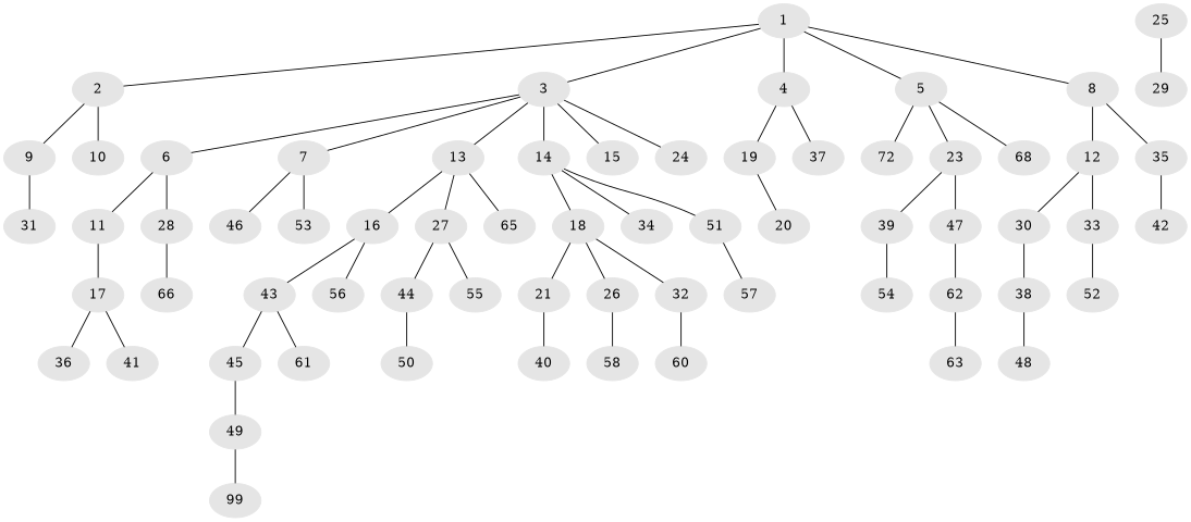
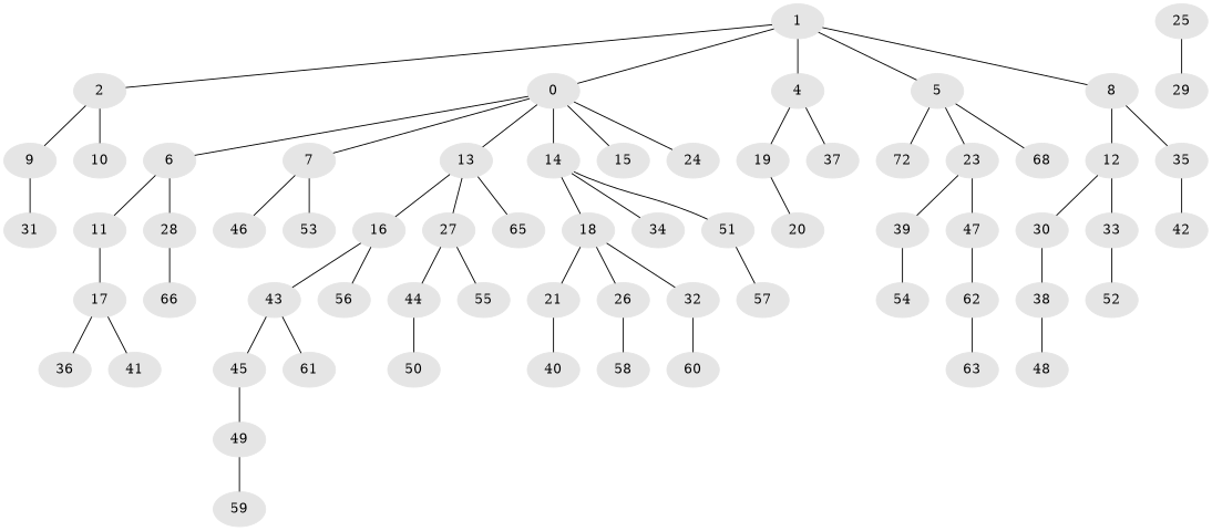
  graph {
    node [color=gray90 style=filled]
    1
    2
-   3
+   3 [label=0]
    4
    5
    8
    9
    10
    6
    7
    13
    14
    15
    24
    19
    37
    n17 [label=72]
    23
    n19 [label=68]
    12
    35
    31
    11
    28
    46
    53
    16
    27
    65
    18
    34
    51
    20
    25
    29
    39
    47
    62
    63
    17
    66
    30
    33
    42
    36
    41
    38
    52
    43
    56
    44
    55
    21
    26
    32
    57
    45
    61
    40
    58
    60
    54
    50
    48
    49
-   59 [label=99]
+   59
    1 -- 2
    1 -- 3
    1 -- 4
    1 -- 5
    1 -- 8
    2 -- 9
    2 -- 10
    3 -- 6
    3 -- 7
    3 -- 13
    3 -- 14
    3 -- 15
    3 -- 24
    4 -- 19
    4 -- 37
    5 -- n17
    5 -- 23
    5 -- n19
    8 -- 12
    8 -- 35
    9 -- 31
    6 -- 11
    6 -- 28
    7 -- 46
    7 -- 53
    13 -- 16
    13 -- 27
    13 -- 65
    14 -- 18
    14 -- 34
    14 -- 51
    19 -- 20
    23 -- 39
    23 -- 47
    12 -- 30
    12 -- 33
    35 -- 42
    11 -- 17
    28 -- 66
    16 -- 43
    16 -- 56
    27 -- 44
    27 -- 55
    18 -- 21
    18 -- 26
    18 -- 32
    51 -- 57
    25 -- 29
    39 -- 54
    47 -- 62
    62 -- 63
    17 -- 36
    17 -- 41
    30 -- 38
    33 -- 52
    38 -- 48
    43 -- 45
    43 -- 61
    44 -- 50
    21 -- 40
    26 -- 58
    32 -- 60
    45 -- 49
    49 -- 59
  }
